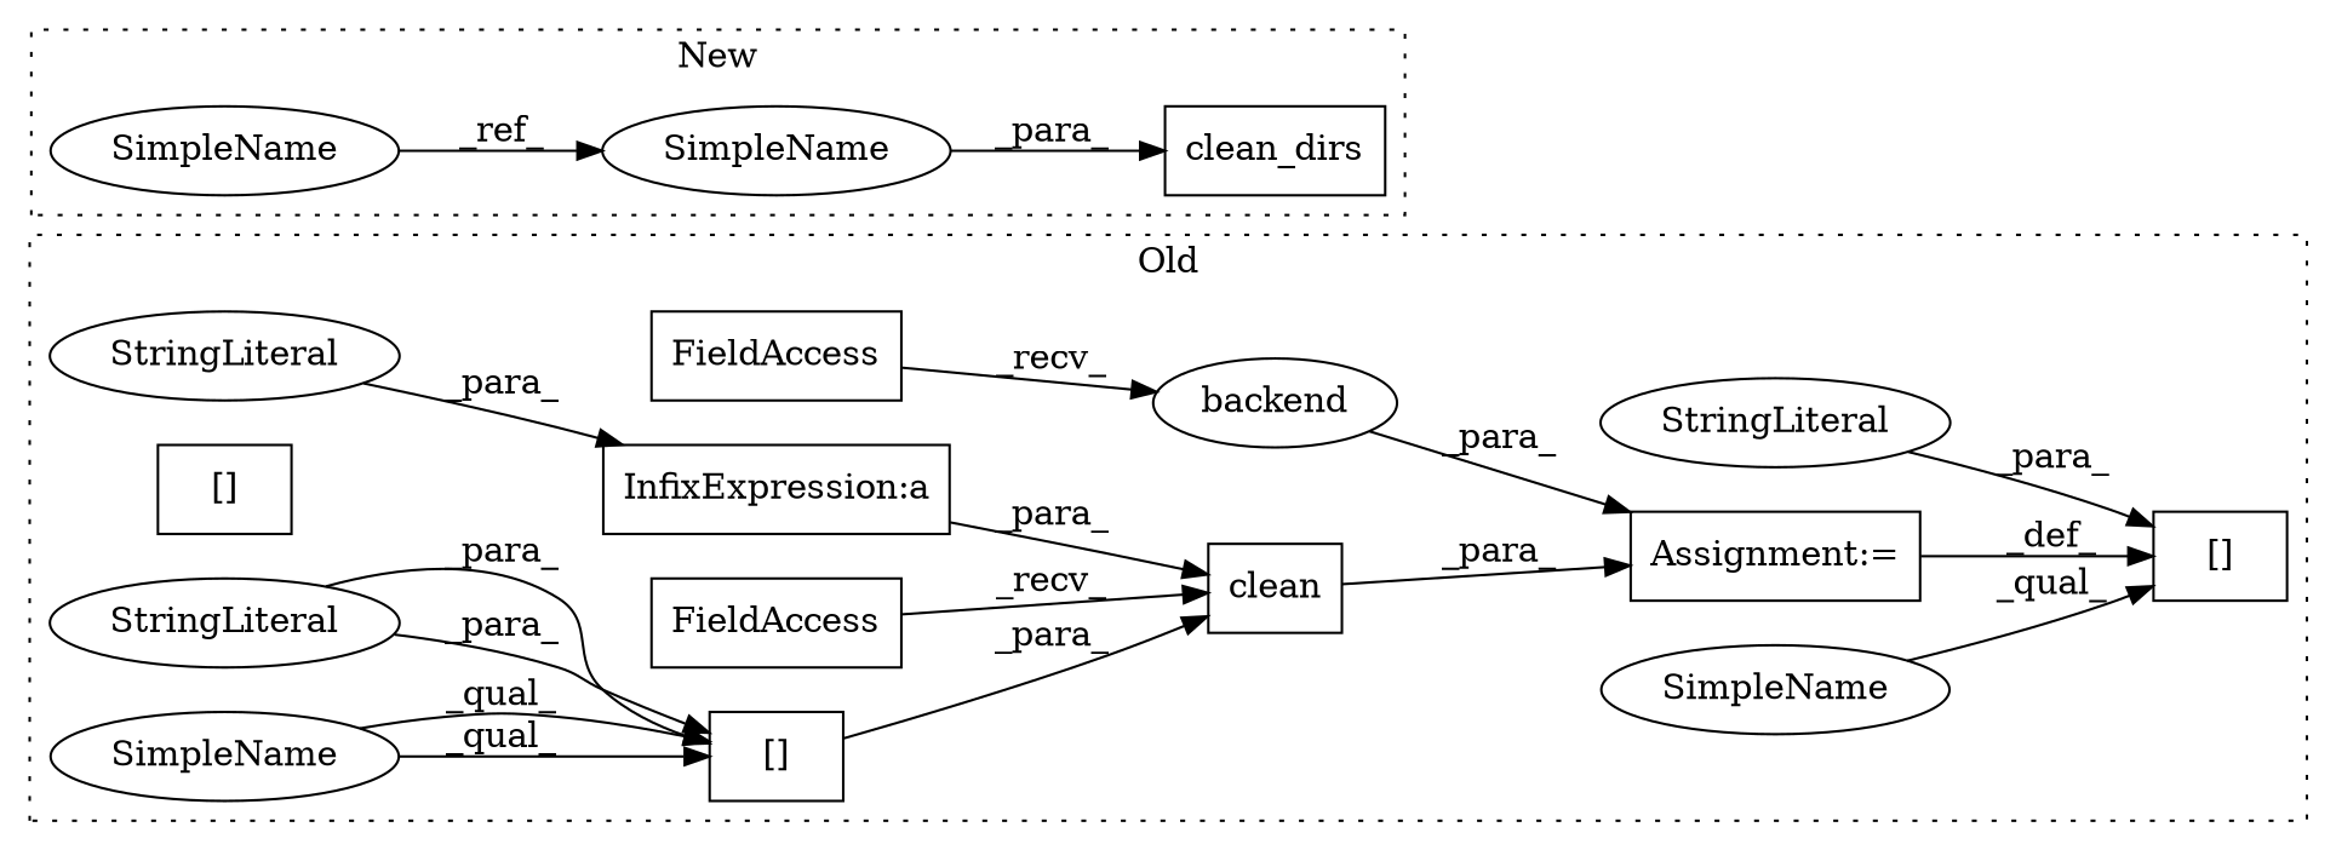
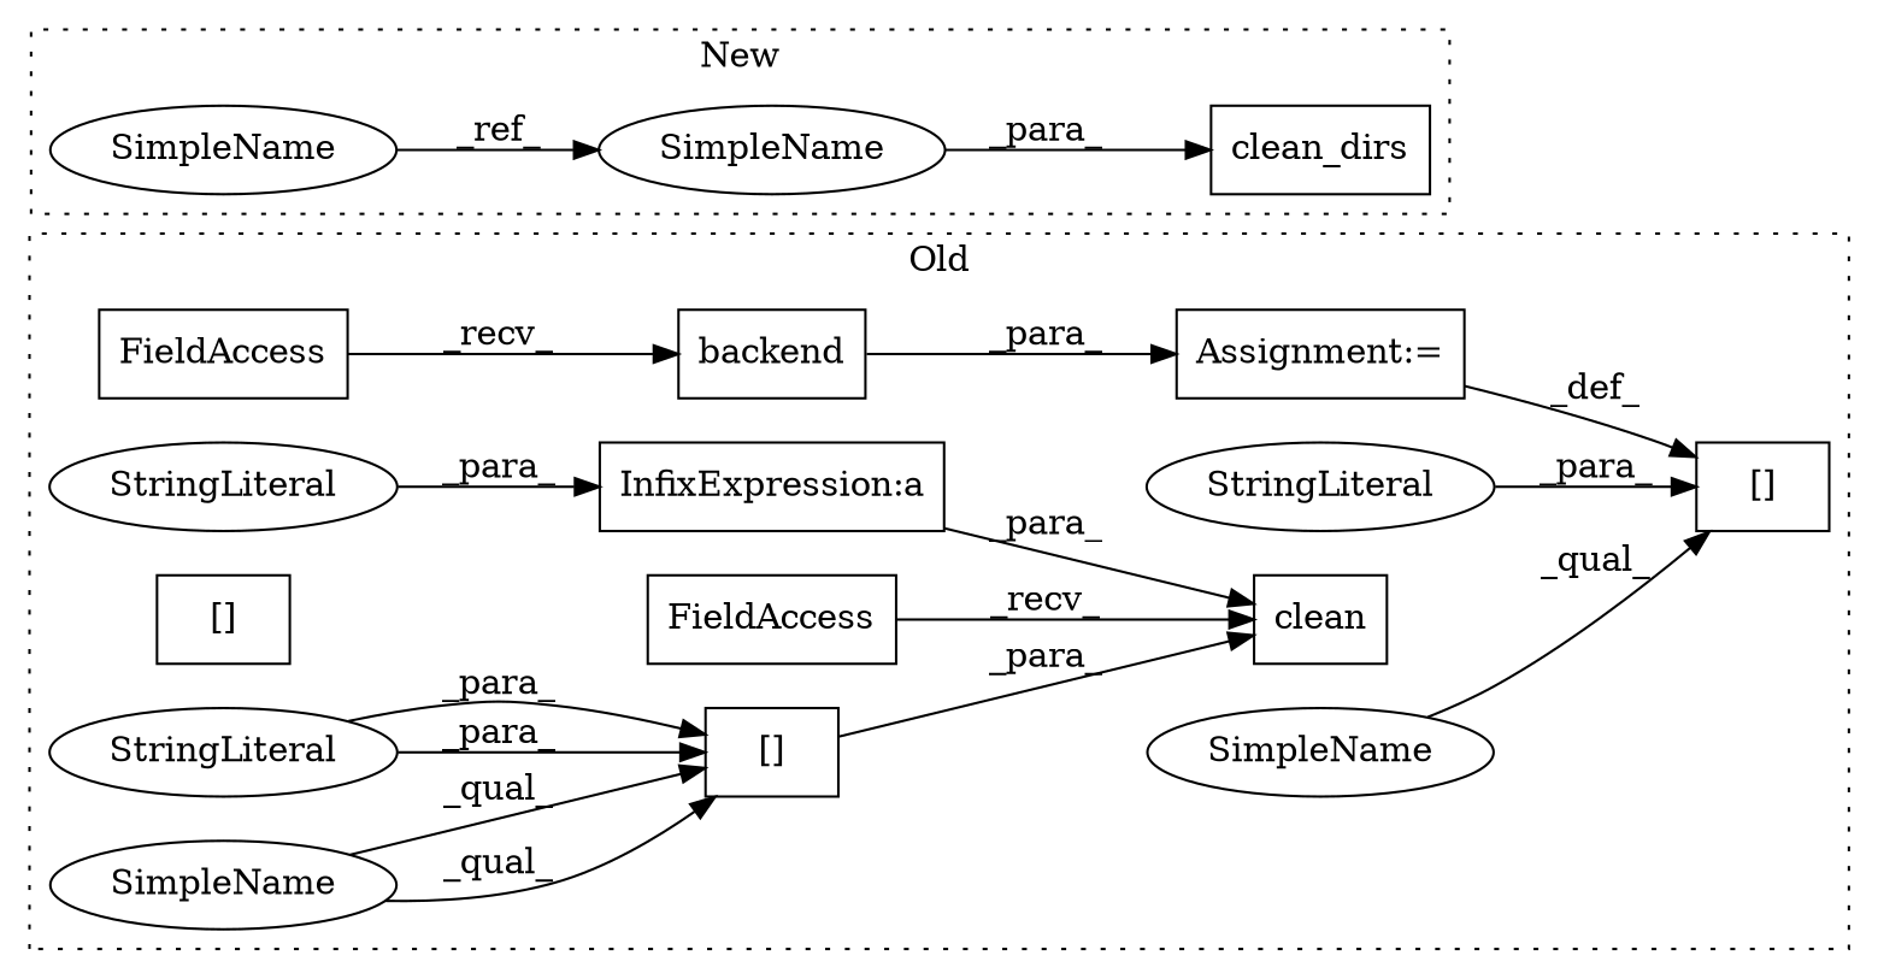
  digraph {
    rankdir=LR
    node [a=42 l=6 s="1984,2003" shape=box]
-   n1 [a=32 l=9 label=backend s=1951 shape=ellipse]
+   n1 [a=32 l=9 label=backend s=1951]
    n2 [a=27 l=3 label="InfixExpression:a" s=1960]
    n3 [a=22 l=5 label=FieldAccess s=1937]
    n4 [a=2 l="7,1" label="[]" s="1903,1922"]
    n5 [a=7 l=1 label="Assignment:=" s=1923]
    n6 [a=45 l=20 label=StringLiteral s=1963 shape=ellipse]
    n7 [a=45 l=12 label=StringLiteral s=1910 shape=ellipse]
    n8 [a=32 l="5,1" label=clean s="1932,2004"]
    n9 [a=2 l="7,1" label="[]"]
    n10 [a=22 l=7 label=FieldAccess s=1924]
    n11 [a=45 l=12 label=StringLiteral s=1991 shape=ellipse]
    n12 [label=SimpleName s=1984 shape=ellipse]
    n13 [label=SimpleName s=1903 shape=ellipse]
    n14 [a=2 l="7,1" label="[]"]
    n15 [a=32 l="11,1" label=clean_dirs s="3180,3197"]
    n16 [label=SimpleName s=484 shape=ellipse]
    n17 [label=SimpleName s=3191 shape=ellipse]
    subgraph cluster_1 {
      label=Old
      style=dotted
      n1
      n2
      n3
      n4
      n5
      n6
      n7
      n8
      n9
      n10
      n11
      n12
      n13
      n14
    }
    subgraph cluster_2 {
      label=New
      style=dotted
      n15
      n16
      n17
    }
    n1 -> n5 [label=_para_]
    n2 -> n8 [label=_para_]
    n3 -> n1 [label=_recv_]
    n5 -> n4 [label=_def_]
    n6 -> n2 [label=_para_]
    n7 -> n4 [label=_para_]
-   n8 -> n5 [label=_para_]
    n10 -> n8 [label=_recv_]
    n11 -> n14 [label=_para_]
    n11 -> n14 [label=_para_]
    n12 -> n14 [label=_qual_]
    n12 -> n14 [label=_qual_]
    n13 -> n4 [label=_qual_]
    n14 -> n8 [label=_para_]
    n16 -> n17 [label=_ref_]
    n17 -> n15 [label=_para_]
  }
